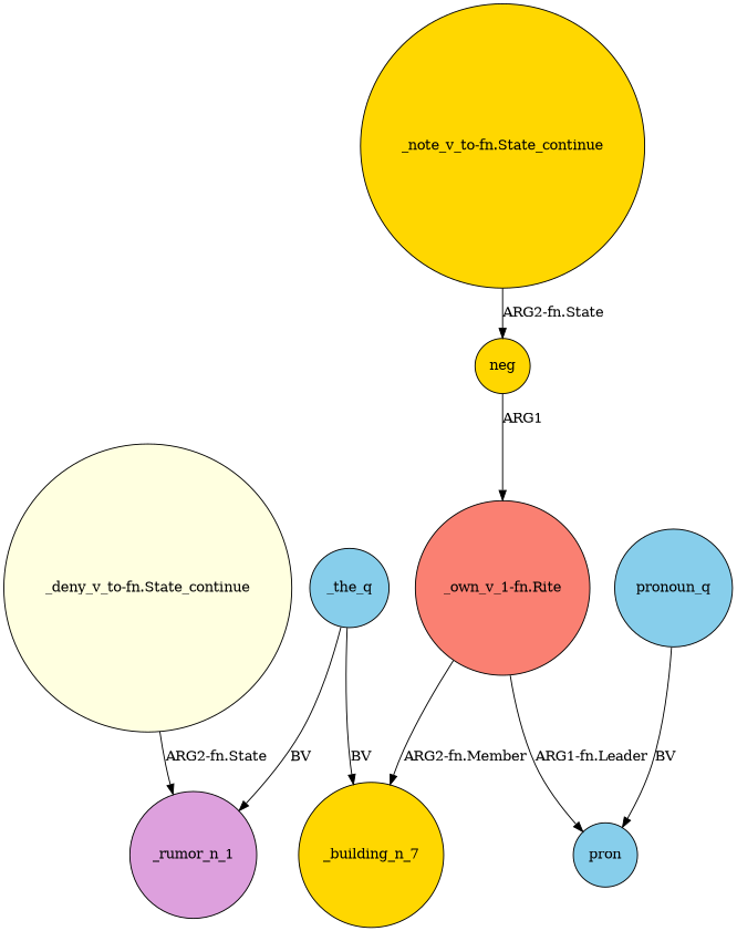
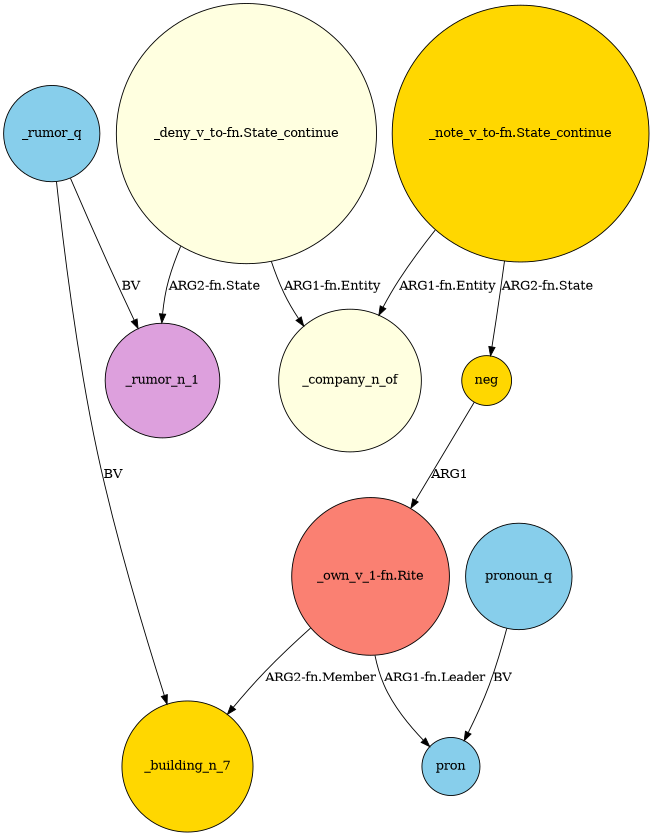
  digraph {
    node [fillcolor=gold shape=circle style=filled]
    "_own_v_1-fn.Rite" [fillcolor=salmon]
    n2 [label=_building_n_7]
    pron [fillcolor=skyblue]
    neg
-   _the_q [fillcolor=skyblue]
+   _the_q [fillcolor=skyblue label=_rumor_q]
    _rumor_n_1 [fillcolor=plum]
+   _company_n_of [fillcolor=lightyellow]
    "_note_v_to-fn.State_continue"
    "_deny_v_to-fn.State_continue" [fillcolor=lightyellow]
    pronoun_q [fillcolor=skyblue]
    "_own_v_1-fn.Rite" -> n2 [label="ARG2-fn.Member"]
    "_own_v_1-fn.Rite" -> pron [label="ARG1-fn.Leader"]
    neg -> "_own_v_1-fn.Rite" [label=ARG1]
    _the_q -> n2 [label=BV]
    _the_q -> _rumor_n_1 [label=BV]
    "_note_v_to-fn.State_continue" -> neg [label="ARG2-fn.State"]
+   "_note_v_to-fn.State_continue" -> _company_n_of [label="ARG1-fn.Entity"]
    "_deny_v_to-fn.State_continue" -> _rumor_n_1 [label="ARG2-fn.State"]
+   "_deny_v_to-fn.State_continue" -> _company_n_of [label="ARG1-fn.Entity"]
    pronoun_q -> pron [label=BV]
  }
